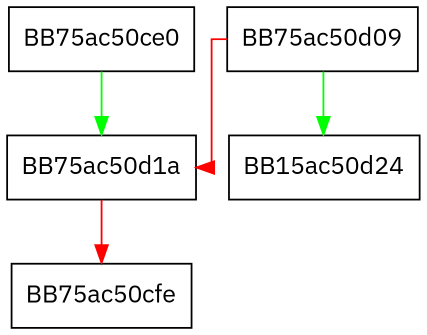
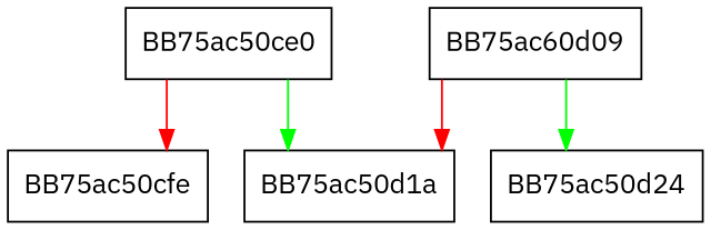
  digraph {
    fontname="IBM Plex Sans"
    splines=ortho
    node [fontname="IBM Plex Sans" shape=box]
    edge [color=red fontname="IBM Plex Sans"]
    BB75ac50ce0
    BB75ac50cfe
    BB75ac50d1a
-   BB75ac50d09
-   BB75ac50d24 [label=BB15ac50d24]
-   BB75ac50d1a -> BB75ac50cfe
+   BB75ac50d09 [label=BB75ac60d09]
+   BB75ac50d24
+   BB75ac50ce0 -> BB75ac50cfe
    BB75ac50ce0 -> BB75ac50d1a [color=green]
    BB75ac50d09 -> BB75ac50d1a
    BB75ac50d09 -> BB75ac50d24 [color=green]
  }
